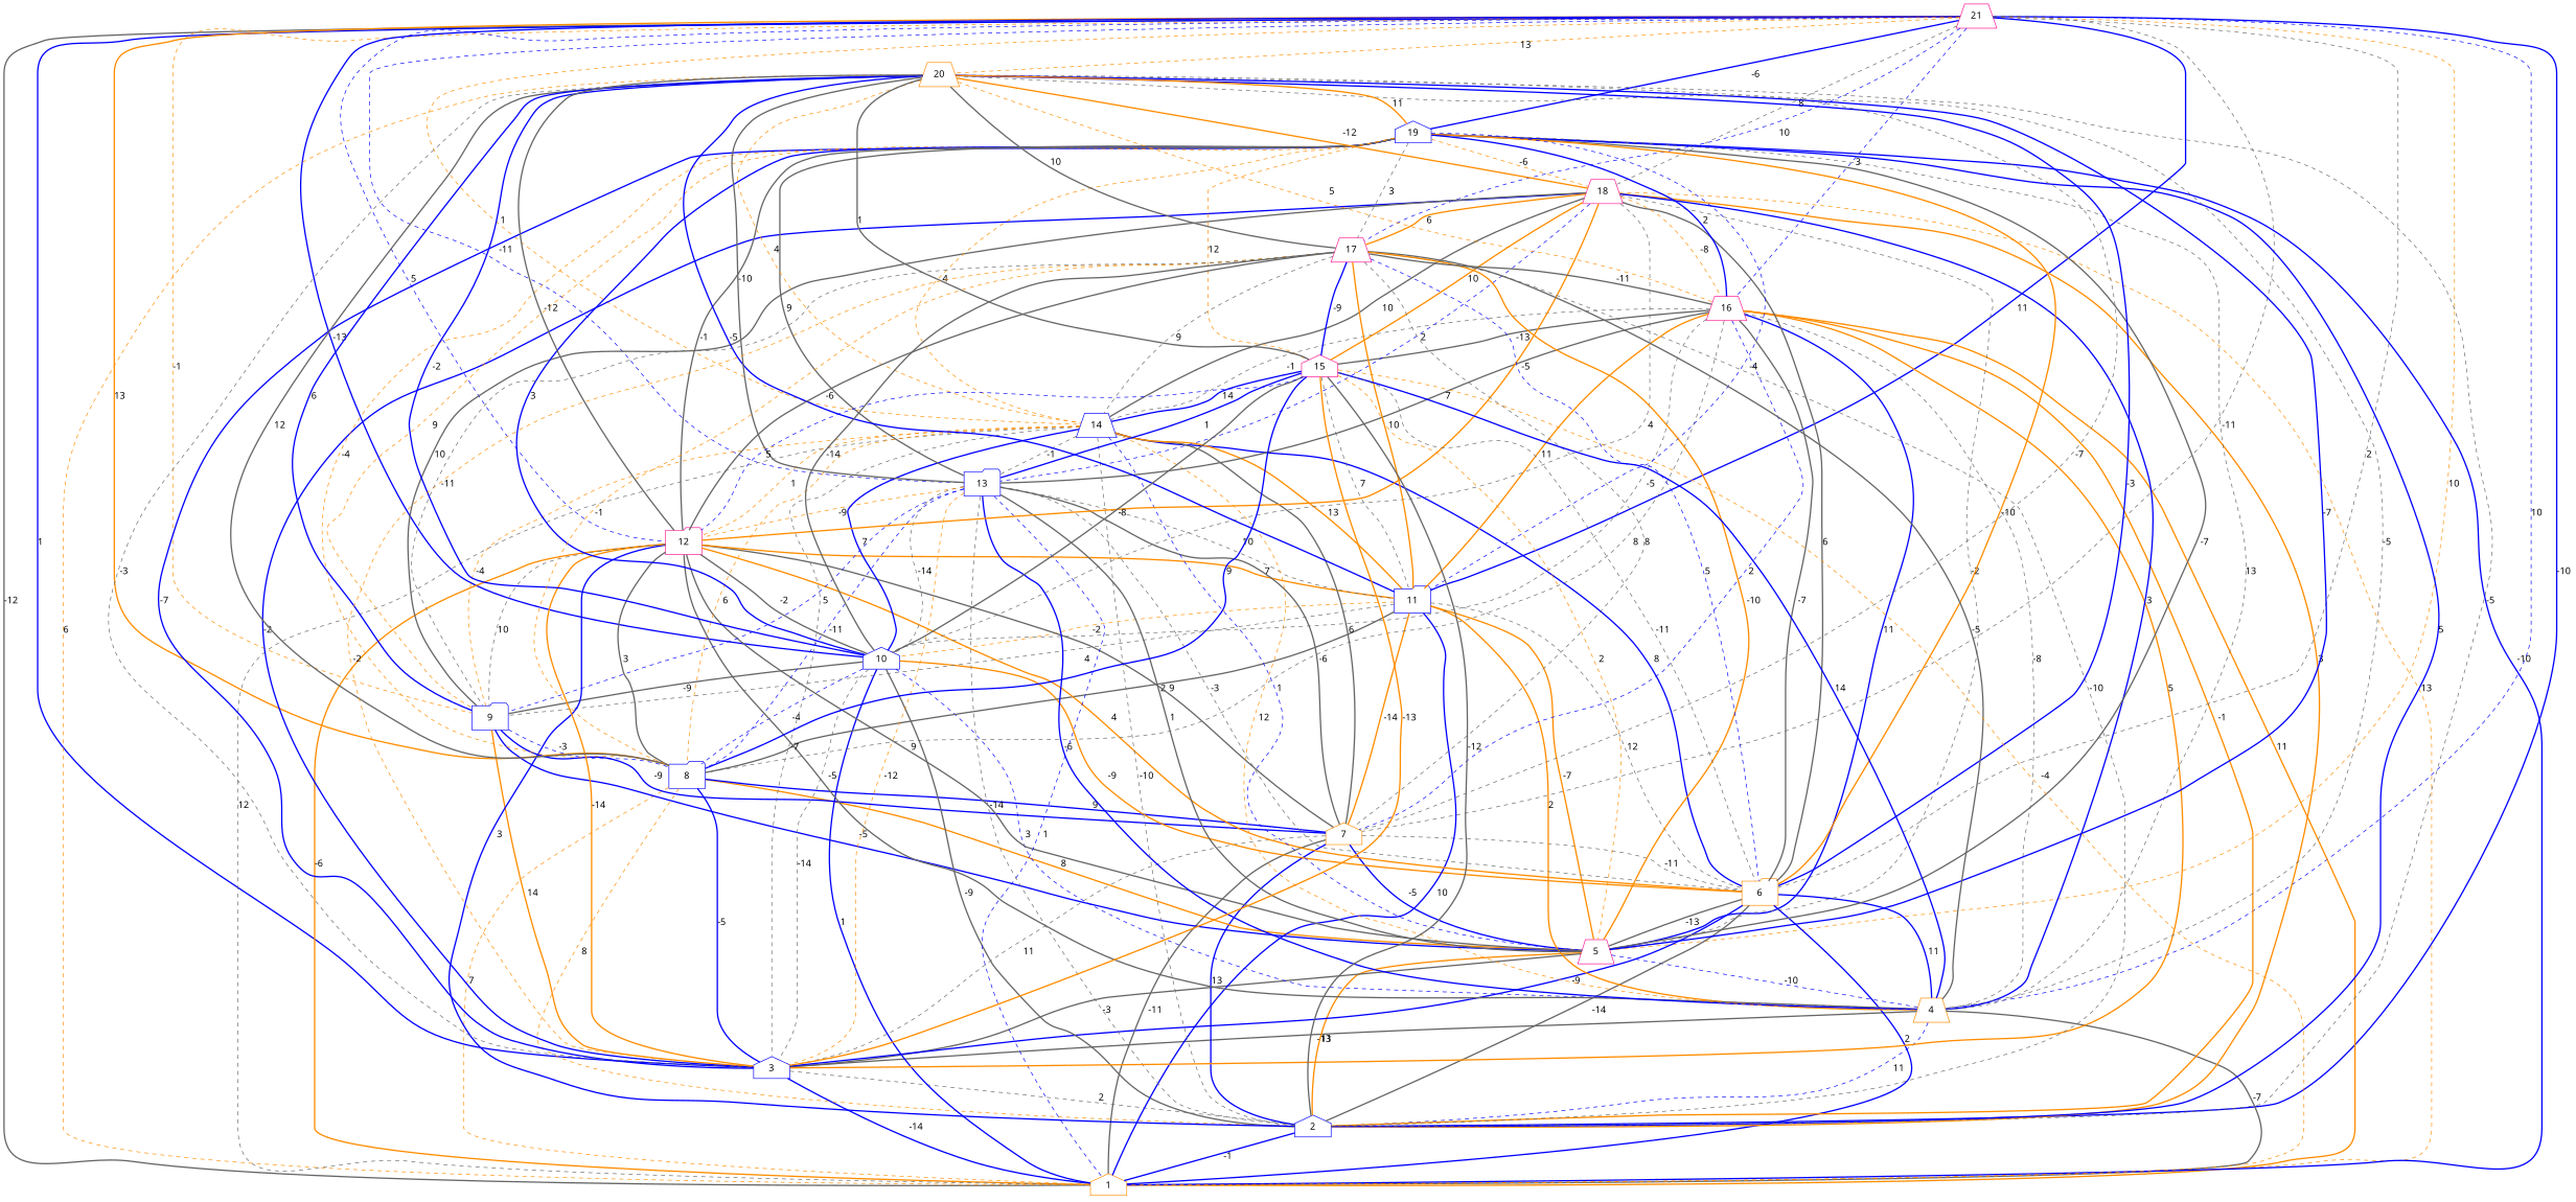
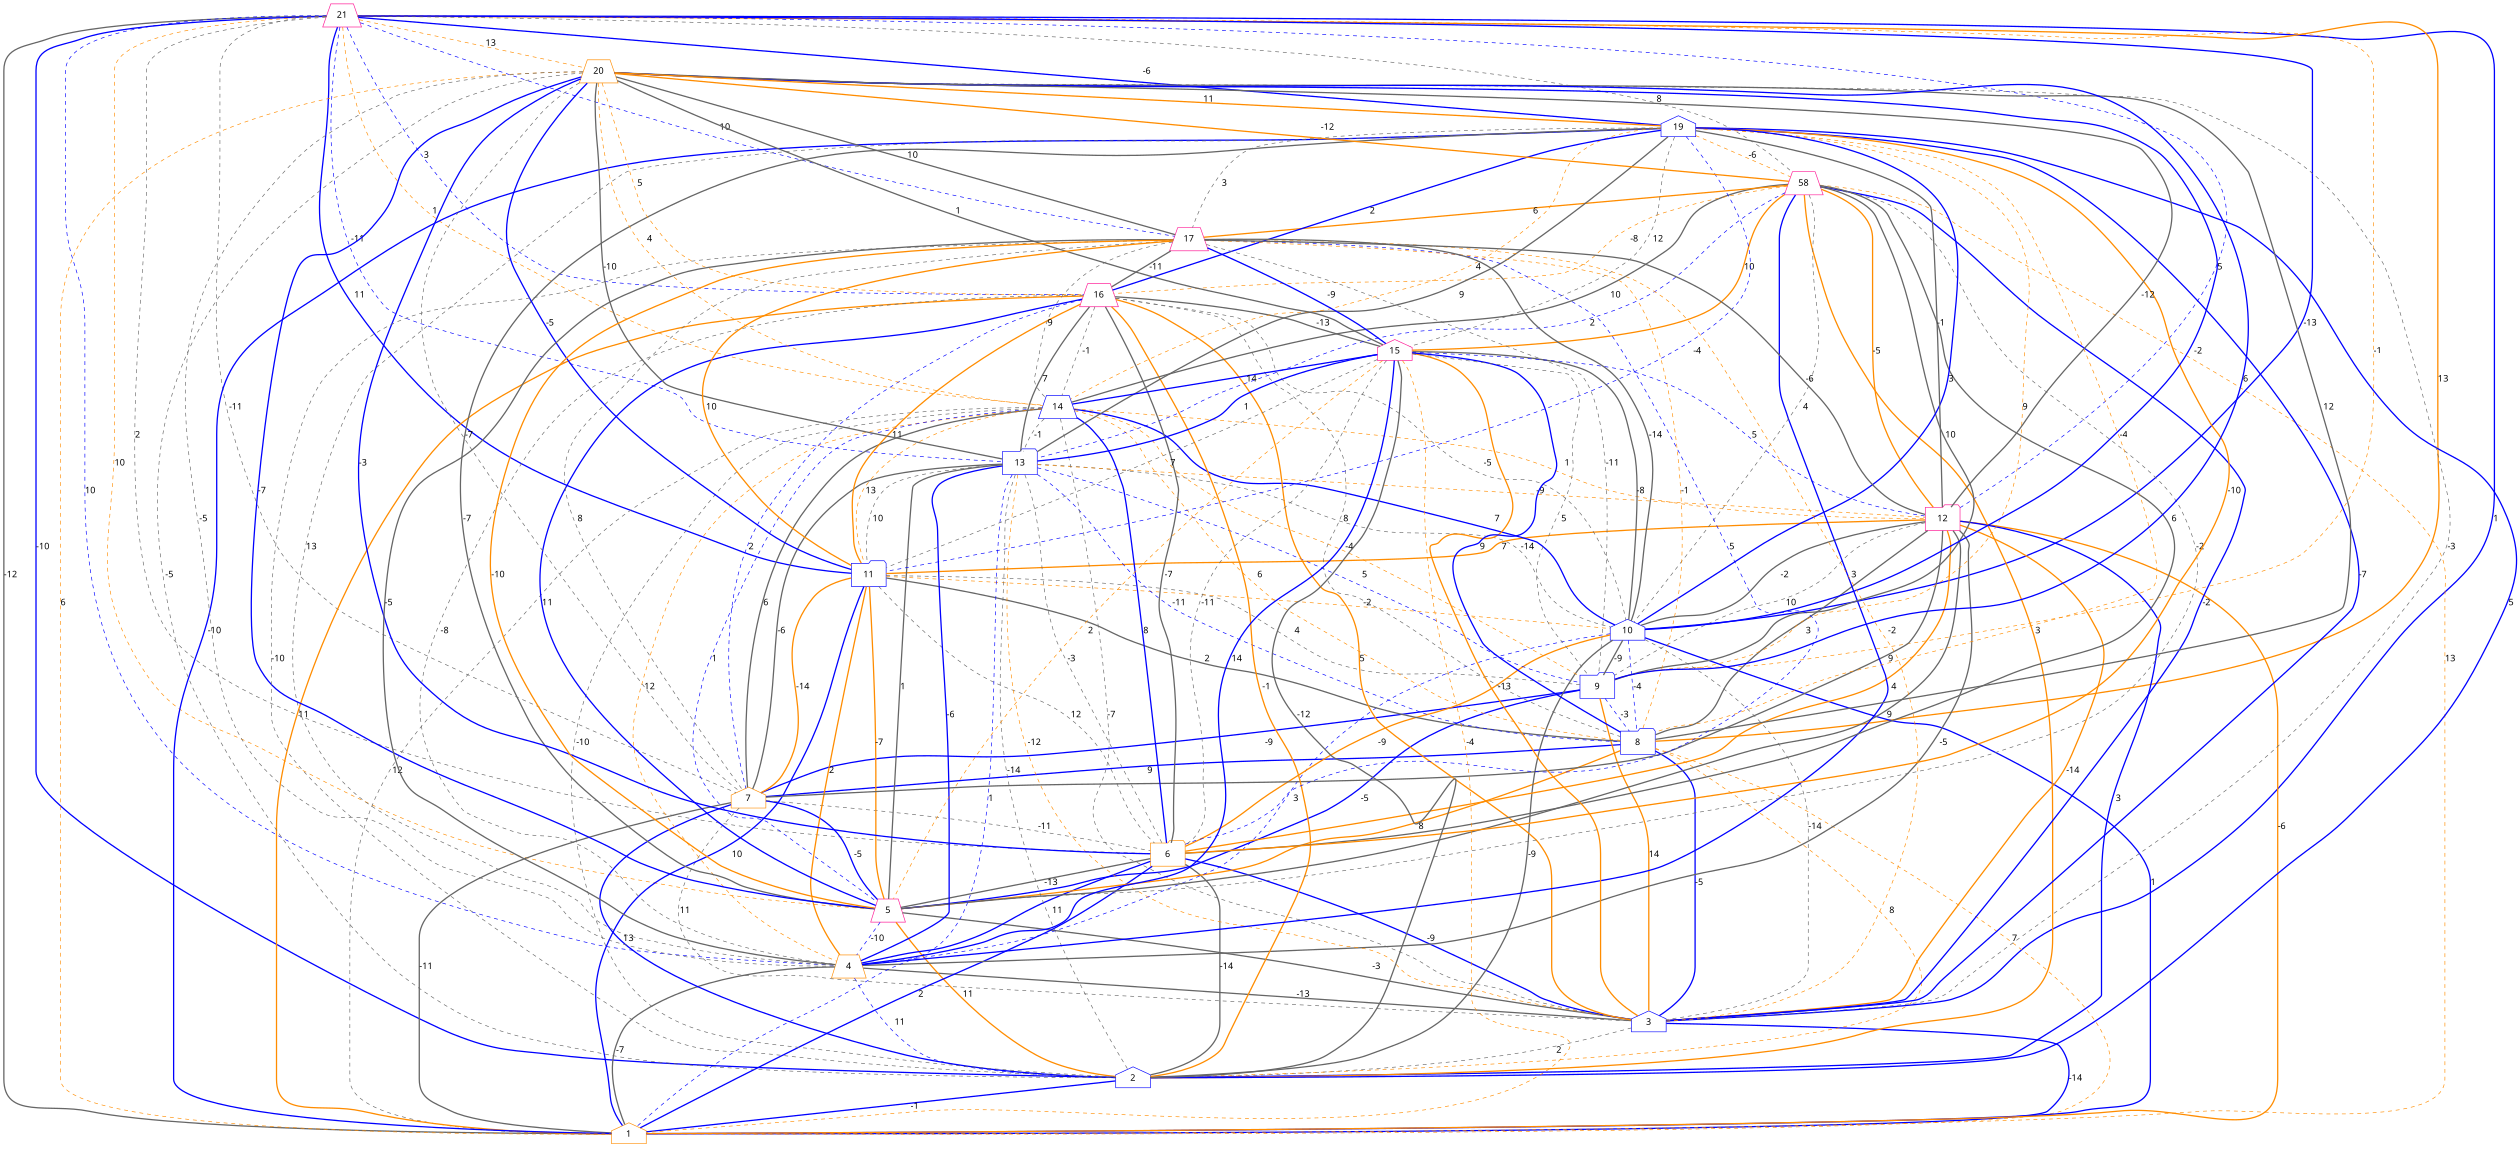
  graph {
    fontname="Noto Sans"
    node [color=blue fontname="Noto Sans" shape=trapezium]
    edge [color=gray40 fontname="Noto Sans" style=bold]
    1 [color=darkorange shape=house]
    21 [color=deeppink]
    2 [shape=house]
    3 [shape=house]
    4 [color=darkorange]
    5 [color=deeppink]
    6 [color=darkorange shape=folder]
    7 [color=darkorange shape=house]
    8 [shape=folder]
    9 [shape=folder]
    10 [shape=house]
    11 [shape=folder]
    12 [color=deeppink shape=folder]
    13 [shape=folder]
    14
    16 [color=deeppink]
-   18 [color=deeppink]
+   18 [color=deeppink label=58]
    19 [shape=house]
    20 [color=darkorange]
    17 [color=deeppink]
    15 [color=deeppink shape=house]
    21 -- 1 [label=-12]
    21 -- 2 [color=blue label=-10]
    21 -- 3 [color=blue label=1]
    21 -- 4 [color=blue label=10 style=dashed]
    21 -- 5 [color=darkorange label=10 style=dashed]
    21 -- 6 [label=2 style=dashed]
    21 -- 7 [label=-11 style=dashed]
    21 -- 8 [color=darkorange label=13]
    21 -- 9 [color=darkorange label=-1 style=dashed]
    21 -- 10 [color=blue label=-13]
    21 -- 11 [color=blue label=11]
    21 -- 12 [color=blue label=5 style=dashed]
    21 -- 13 [color=blue label=-11 style=dashed]
    21 -- 14 [color=darkorange label=1 style=dashed]
    21 -- 16 [color=blue label=3 style=dashed]
    21 -- 18 [label=8 style=dashed]
    21 -- 19 [color=blue label=-6]
    21 -- 20 [color=darkorange label=13 style=dashed]
    21 -- 17 [color=blue label=10 style=dashed]
    2 -- 1 [color=blue label=-1]
    3 -- 1 [color=blue label=-14]
    3 -- 2 [label=2 style=dashed]
    4 -- 1 [label=-7]
    4 -- 2 [color=blue label=11 style=dashed]
    4 -- 3 [label=-13]
    5 -- 2 [color=darkorange label=11]
    5 -- 3 [label=-3]
    5 -- 4 [color=blue label=-10 style=dashed]
    6 -- 1 [color=blue label=2]
    6 -- 2 [label=-14]
    6 -- 3 [color=blue label=-9]
    6 -- 4 [color=blue label=11]
    6 -- 5 [label=-13]
    7 -- 1 [label=-11]
    7 -- 2 [color=blue label=13]
    7 -- 3 [label=11 style=dashed]
    7 -- 5 [color=blue label=-5]
    7 -- 6 [label=-11 style=dashed]
    8 -- 1 [color=darkorange label=7 style=dashed]
    8 -- 2 [color=darkorange label=8 style=dashed]
    8 -- 3 [color=blue label=-5]
    8 -- 5 [color=darkorange label=8]
    8 -- 7 [color=blue label=9]
    9 -- 3 [color=darkorange label=14]
    9 -- 5 [color=blue label=-5]
    9 -- 7 [color=blue label=-9]
    9 -- 8 [color=blue label=-3 style=dashed]
    10 -- 1 [color=blue label=1]
    10 -- 2 [label=-9]
    10 -- 3 [label=-14 style=dashed]
    10 -- 4 [color=blue label=3 style=dashed]
    10 -- 6 [color=darkorange label=-9]
    10 -- 8 [color=blue label=-4 style=dashed]
    10 -- 9 [label=-9]
    11 -- 1 [color=blue label=10]
    11 -- 4 [color=darkorange label=2]
    11 -- 5 [color=darkorange label=-7]
    11 -- 6 [label=12 style=dashed]
    11 -- 7 [color=darkorange label=-14]
    11 -- 8 [label=2]
    11 -- 9 [label=4 style=dashed]
    11 -- 10 [color=darkorange label=-2 style=dashed]
    12 -- 1 [color=darkorange label=-6]
    12 -- 2 [color=blue label=3]
    12 -- 3 [color=darkorange label=-14]
    12 -- 4 [label=-5]
    12 -- 5 [label=9]
    12 -- 6 [color=darkorange label=4]
    12 -- 7 [label=9]
    12 -- 8 [label=3]
    12 -- 9 [label=10 style=dashed]
    12 -- 10 [label=-2]
    12 -- 11 [color=darkorange label=7]
    13 -- 1 [color=blue label=1 style=dashed]
    13 -- 2 [label=-14 style=dashed]
    13 -- 3 [color=darkorange label=-12 style=dashed]
    13 -- 4 [color=blue label=-6]
    13 -- 5 [label=1]
    13 -- 6 [label=-3 style=dashed]
    13 -- 7 [label=-6]
    13 -- 8 [color=blue label=-11 style=dashed]
    13 -- 9 [color=blue label=5 style=dashed]
    13 -- 10 [label=-14 style=dashed]
    13 -- 11 [label=10 style=dashed]
    13 -- 12 [color=darkorange label=-9 style=dashed]
    14 -- 1 [label=12 style=dashed]
    14 -- 2 [label=-10 style=dashed]
    14 -- 3 [label=-7 style=dashed]
    14 -- 4 [color=darkorange label=12 style=dashed]
    14 -- 5 [color=blue label=1 style=dashed]
    14 -- 6 [color=blue label=8]
    14 -- 7 [label=6]
    14 -- 8 [color=darkorange label=6 style=dashed]
    14 -- 9 [color=darkorange label=-4 style=dashed]
    14 -- 10 [color=blue label=7]
-   14 -- 11 [color=darkorange label=13]
+   14 -- 11 [color=darkorange label=13 style=dashed]
    14 -- 12 [color=darkorange label=1 style=dashed]
    14 -- 13 [label=-1 style=dashed]
    16 -- 1 [color=darkorange label=11]
    16 -- 2 [color=darkorange label=-1]
    16 -- 3 [color=darkorange label=5]
    16 -- 4 [label=-8 style=dashed]
    16 -- 5 [color=blue label=11]
    16 -- 6 [label=-7]
    16 -- 7 [color=blue label=2 style=dashed]
    16 -- 8 [label=8 style=dashed]
    16 -- 10 [label=-5 style=dashed]
    16 -- 11 [color=darkorange label=11]
    16 -- 13 [label=7]
    16 -- 14 [label=-1 style=dashed]
    16 -- 15 [label=-13]
    18 -- 1 [color=darkorange label=13 style=dashed]
    18 -- 2 [color=darkorange label=3]
    18 -- 3 [color=blue label=-2]
    18 -- 4 [color=blue label=3]
    18 -- 5 [label=-2 style=dashed]
    18 -- 6 [label=6]
    18 -- 9 [label=10]
    18 -- 10 [label=4 style=dashed]
    18 -- 12 [color=darkorange label=-5]
    18 -- 13 [color=blue label=2 style=dashed]
    18 -- 14 [label=10]
    18 -- 16 [color=darkorange label=-8 style=dashed]
    18 -- 17 [color=darkorange label=6]
    18 -- 15 [color=darkorange label=10]
    19 -- 1 [color=blue label=-10]
    19 -- 2 [color=blue label=5]
    19 -- 3 [color=blue label=-7]
    19 -- 4 [label=13 style=dashed]
    19 -- 5 [label=-7]
    19 -- 6 [color=darkorange label=-10]
    19 -- 8 [color=darkorange label=-4 style=dashed]
    19 -- 9 [color=darkorange label=9 style=dashed]
    19 -- 10 [color=blue label=3]
    19 -- 11 [color=blue label=-4 style=dashed]
    19 -- 12 [label=-1]
    19 -- 13 [label=9]
    19 -- 14 [color=darkorange label=4 style=dashed]
    19 -- 16 [color=blue label=2]
    19 -- 18 [color=darkorange label=-6 style=dashed]
    19 -- 17 [label=3 style=dashed]
-   19 -- 15 [color=darkorange label=12 style=dashed]
+   19 -- 15 [label=12 style=dashed]
    20 -- 1 [color=darkorange label=6 style=dashed]
    20 -- 2 [label=-5 style=dashed]
    20 -- 3 [label=-3 style=dashed]
    20 -- 4 [label=-5 style=dashed]
    20 -- 5 [color=blue label=-7]
    20 -- 6 [color=blue label=-3]
    20 -- 7 [label=-7 style=dashed]
    20 -- 8 [label=12]
    20 -- 9 [color=blue label=6]
    20 -- 10 [color=blue label=-2]
    20 -- 11 [color=blue label=-5]
    20 -- 12 [label=-12]
    20 -- 13 [label=-10]
    20 -- 14 [color=darkorange label=4 style=dashed]
    20 -- 16 [color=darkorange label=5 style=dashed]
    20 -- 18 [color=darkorange label=-12]
    20 -- 19 [color=darkorange label=11]
    20 -- 17 [label=10]
    20 -- 15 [label=1]
    17 -- 2 [label=-10 style=dashed]
    17 -- 3 [color=darkorange label=-2 style=dashed]
    17 -- 4 [label=-5]
    17 -- 5 [color=darkorange label=-10]
    17 -- 6 [color=blue label=5 style=dashed]
    17 -- 7 [label=8 style=dashed]
    17 -- 8 [color=darkorange label=-1 style=dashed]
    17 -- 9 [label=-11 style=dashed]
    17 -- 10 [label=-14]
    17 -- 11 [color=darkorange label=10]
    17 -- 12 [label=-6]
    17 -- 14 [label=9 style=dashed]
    17 -- 16 [label=-11]
    17 -- 15 [color=blue label=-9]
    15 -- 1 [color=darkorange label=-4 style=dashed]
    15 -- 2 [label=-12]
    15 -- 3 [color=darkorange label=-13]
    15 -- 4 [color=blue label=14]
    15 -- 5 [color=darkorange label=2 style=dashed]
    15 -- 6 [label=-11 style=dashed]
    15 -- 8 [color=blue label=9]
+   15 -- 9 [label=5 style=dashed]
    15 -- 10 [label=-8]
    15 -- 11 [label=7 style=dashed]
    15 -- 12 [color=blue label=5 style=dashed]
    15 -- 13 [color=blue label=1]
    15 -- 14 [color=blue label=14]
  }
